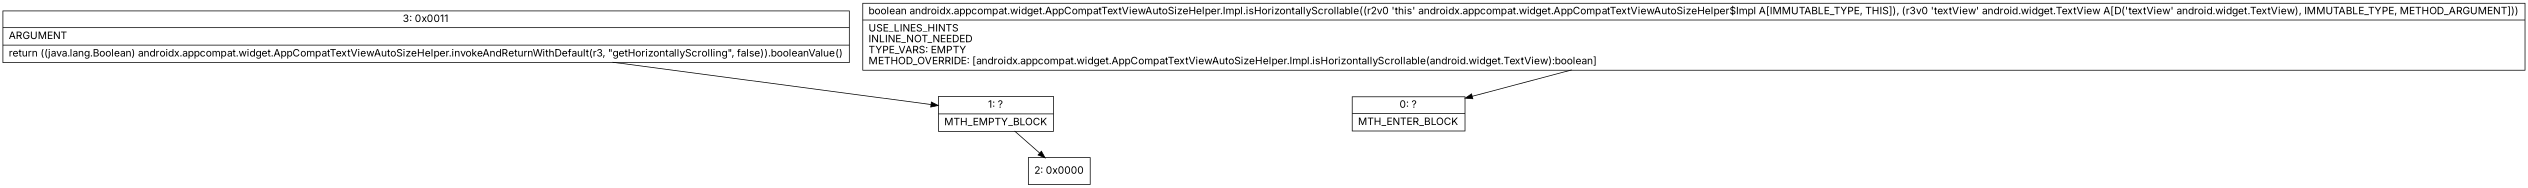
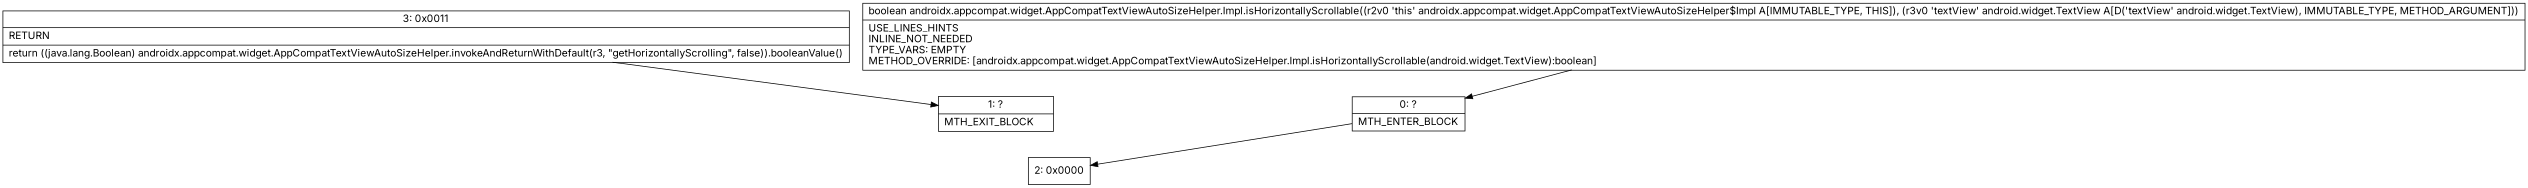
  digraph {
    fontname=Inter
    node [fontname=Inter shape=record]
    edge [fontname=Inter]
    n1 [label="{0\:\ ?|MTH_ENTER_BLOCK\l}"]
    n2 [label="{2\:\ 0x0000}"]
-   n3 [label="{3\:\ 0x0011|ARGUMENT\l|return ((java.lang.Boolean) androidx.appcompat.widget.AppCompatTextViewAutoSizeHelper.invokeAndReturnWithDefault(r3, \"getHorizontallyScrolling\", false)).booleanValue()\l}"]
-   n4 [label="{1\:\ ?|MTH_EMPTY_BLOCK\l}"]
+   n3 [label="{3\:\ 0x0011|RETURN\l|return ((java.lang.Boolean) androidx.appcompat.widget.AppCompatTextViewAutoSizeHelper.invokeAndReturnWithDefault(r3, \"getHorizontallyScrolling\", false)).booleanValue()\l}"]
+   n4 [label="{1\:\ ?|MTH_EXIT_BLOCK\l}"]
    n5 [label="{boolean androidx.appcompat.widget.AppCompatTextViewAutoSizeHelper.Impl.isHorizontallyScrollable((r2v0 'this' androidx.appcompat.widget.AppCompatTextViewAutoSizeHelper$Impl A[IMMUTABLE_TYPE, THIS]), (r3v0 'textView' android.widget.TextView A[D('textView' android.widget.TextView), IMMUTABLE_TYPE, METHOD_ARGUMENT]))  | USE_LINES_HINTS\lINLINE_NOT_NEEDED\lTYPE_VARS: EMPTY\lMETHOD_OVERRIDE: [androidx.appcompat.widget.AppCompatTextViewAutoSizeHelper.Impl.isHorizontallyScrollable(android.widget.TextView):boolean]\l}"]
-   n4 -> n2
+   n1 -> n2
    n3 -> n4
    n5 -> n1
  }
